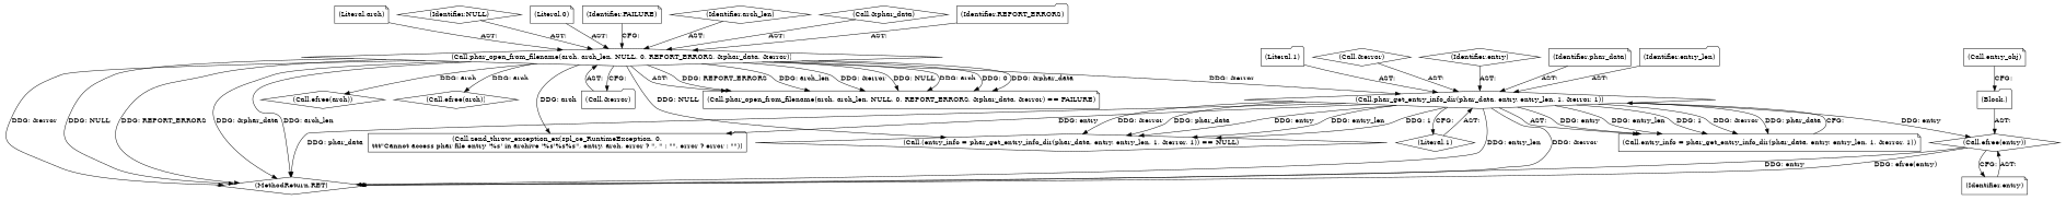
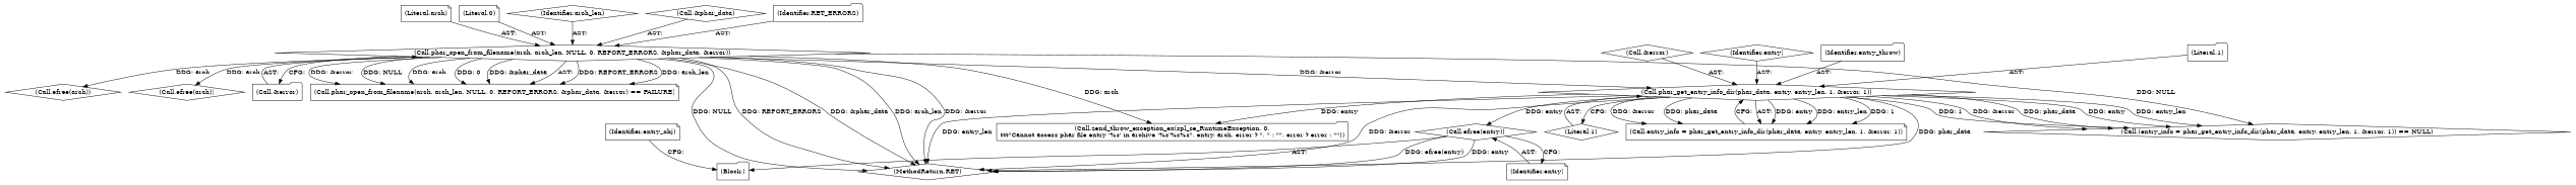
  digraph {
    node [shape=diamond]
    n1 [label="(Call,efree(entry))"]
    n2 [label="(Block,)" shape=folder]
    n3 [label="(Identifier,entry)" shape=note]
    n4 [label="(MethodReturn,RET)"]
    n5 [label="(Call,phar_get_entry_info_dir(phar_data, entry, entry_len, 1, &error, 1))"]
    n6 [label="(Call,zend_throw_exception_ex(spl_ce_RuntimeException, 0,\n\t\t\t\"Cannot access phar file entry '%s' in archive '%s'%s%s\", entry, arch, error ? \", \" : \"\", error ? error : \"\"))" shape=folder]
    n7 [label="(Call,(entry_info = phar_get_entry_info_dir(phar_data, entry, entry_len, 1, &error, 1)) == NULL)"]
    n8 [label="(Literal,1)"]
    n9 [label="(Call,entry_info = phar_get_entry_info_dir(phar_data, entry, entry_len, 1, &error, 1))" shape=note]
    n10 [label="(Call,phar_open_from_filename(arch, arch_len, NULL, 0, REPORT_ERRORS, &phar_data, &error))"]
    n11 [label="(Call,efree(arch))"]
    n12 [label="(Call,efree(arch))"]
    n13 [label="(Call,&error)" shape=folder]
    n14 [label="(Call,phar_open_from_filename(arch, arch_len, NULL, 0, REPORT_ERRORS, &phar_data, &error) == FAILURE)" shape=note]
    n15 [label="(Literal,arch)" shape=note]
-   n16 [label="(Identifier,NULL)"]
    n17 [label="(Call,&error)"]
    n18 [label="(Identifier,entry)"]
-   n19 [label="(Identifier,phar_data)" shape=note]
-   n20 [label="(Identifier,entry_len)" shape=folder]
+   n20 [label="(Identifier,entry_throw)" shape=folder]
    n21 [label="(Literal,0)" shape=note]
-   n22 [label="(Call,entry_obj)" shape=note]
-   n23 [label="(Identifier,FAILURE)" shape=note]
+   n22 [label="(Identifier,entry_obj)" shape=note]
    n24 [label="(Literal,1)" shape=folder]
    n25 [label="(Identifier,arch_len)"]
    n26 [label="(Call,&phar_data)"]
-   n27 [label="(Identifier,REPORT_ERRORS)" shape=folder]
-   n2 -> n1 [label="AST: "]
+   n27 [label="(Identifier,RET_ERRORS)" shape=folder]
+   n1 -> n2 [label="AST: "]
    n1 -> n3 [label="CFG: "]
    n1 -> n4 [label="DDG: entry"]
    n1 -> n4 [label="DDG: efree(entry)"]
    n3 -> n1 [label="AST: "]
    n5 -> n1 [label="DDG: entry"]
    n5 -> n4 [label="DDG: &error"]
    n5 -> n4 [label="DDG: phar_data"]
    n5 -> n4 [label="DDG: entry_len"]
    n5 -> n6 [label="DDG: entry"]
    n5 -> n7 [label="DDG: entry"]
    n5 -> n7 [label="DDG: entry_len"]
    n5 -> n7 [label="DDG: 1"]
    n5 -> n7 [label="DDG: &error"]
    n5 -> n7 [label="DDG: phar_data"]
    n5 -> n8 [label="CFG: "]
    n5 -> n9 [label="AST: "]
    n5 -> n9 [label="DDG: entry"]
    n5 -> n9 [label="DDG: entry_len"]
    n5 -> n9 [label="DDG: 1"]
    n5 -> n9 [label="DDG: &error"]
    n5 -> n9 [label="DDG: phar_data"]
    n8 -> n5 [label="AST: "]
    n9 -> n5 [label="CFG: "]
    n10 -> n4 [label="DDG: arch_len"]
    n10 -> n4 [label="DDG: &error"]
    n10 -> n4 [label="DDG: NULL"]
    n10 -> n4 [label="DDG: REPORT_ERRORS"]
    n10 -> n4 [label="DDG: &phar_data"]
    n10 -> n5 [label="DDG: &error"]
    n10 -> n6 [label="DDG: arch"]
    n10 -> n7 [label="DDG: NULL"]
    n10 -> n11 [label="DDG: arch"]
    n10 -> n12 [label="DDG: arch"]
    n10 -> n13 [label="CFG: "]
    n10 -> n14 [label="AST: "]
    n10 -> n14 [label="DDG: REPORT_ERRORS"]
    n10 -> n14 [label="DDG: arch_len"]
    n10 -> n14 [label="DDG: &error"]
    n10 -> n14 [label="DDG: NULL"]
    n10 -> n14 [label="DDG: arch"]
    n10 -> n14 [label="DDG: 0"]
    n10 -> n14 [label="DDG: &phar_data"]
    n13 -> n10 [label="AST: "]
    n15 -> n10 [label="AST: "]
-   n16 -> n10 [label="AST: "]
    n17 -> n5 [label="AST: "]
    n18 -> n5 [label="AST: "]
-   n19 -> n5 [label="AST: "]
    n20 -> n5 [label="AST: "]
    n21 -> n10 [label="AST: "]
    n22 -> n2 [label="CFG: "]
-   n23 -> n10 [label="CFG: "]
    n24 -> n5 [label="AST: "]
    n25 -> n10 [label="AST: "]
    n26 -> n10 [label="AST: "]
    n27 -> n10 [label="AST: "]
  }
